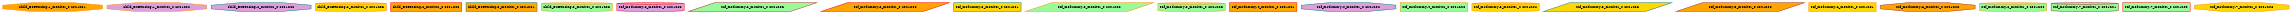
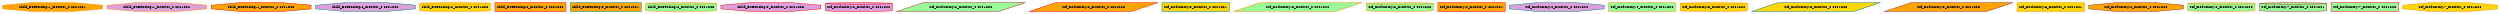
  digraph {
    node [color=darkorange fontcolor=black style="bold,filled" fillcolor=orange shape=octagon]
    "child_DoFencing:1_monitor_0 c001n01"
    "child_DoFencing:1_monitor_0 c001n02" [fillcolor=plum]
+   "child_DoFencing:1_monitor_0 c001n08" [color=red]
    "child_DoFencing:2_monitor_0 c001n02" [color=teal fillcolor=plum]
    "child_DoFencing:2_monitor_0 c001n03" [fillcolor=gold shape=cylinder]
    "child_DoFencing:2_monitor_0 c001n08" [color=red shape=box]
    "child_DoFencing:3_monitor_0 c001n01" [color=teal shape=box]
    "child_DoFencing:3_monitor_0 c001n03" [fillcolor=palegreen shape=cylinder]
+   "child_DoFencing:3_monitor_0 c001n08" [color=red fillcolor=plum]
    "ocf_msdummy:2_monitor_0 c001n02" [color=red fillcolor=plum shape=cylinder]
    "ocf_msdummy:2_monitor_0 c001n03" [color=brown fillcolor=palegreen shape=parallelogram]
    "ocf_msdummy:2_monitor_0 c001n08" [color=red shape=parallelogram]
    "ocf_msdummy:3_monitor_0 c001n01" [color=teal fillcolor=gold shape=box]
    "ocf_msdummy:3_monitor_0 c001n02" [fillcolor=palegreen shape=parallelogram]
    "ocf_msdummy:3_monitor_0 c001n03" [fillcolor=palegreen shape=cylinder]
    "ocf_msdummy:4_monitor_0 c001n01" [color=red shape=box]
    "ocf_msdummy:4_monitor_0 c001n02" [color=teal fillcolor=plum]
    "ocf_msdummy:4_monitor_0 c001n08" [fillcolor=palegreen shape=box]
    "ocf_msdummy:5_monitor_0 c001n02" [fillcolor=gold shape=cylinder]
    "ocf_msdummy:5_monitor_0 c001n03" [color=teal fillcolor=gold shape=parallelogram]
    "ocf_msdummy:5_monitor_0 c001n08" [color=brown shape=parallelogram]
    "ocf_msdummy:6_monitor_0 c001n01" [fillcolor=gold shape=box]
    "ocf_msdummy:6_monitor_0 c001n03" [color=brown]
    "ocf_msdummy:6_monitor_0 c001n08" [fillcolor=palegreen shape=cylinder]
    "ocf_msdummy:7_monitor_0 c001n01" [color=brown fillcolor=palegreen shape=cylinder]
    "ocf_msdummy:7_monitor_0 c001n03" [color=red fillcolor=palegreen shape=box]
    "ocf_msdummy:7_monitor_0 c001n08" [fillcolor=gold]
  }
